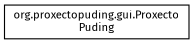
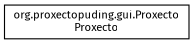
  digraph {
    rankdir=LR
    fontname="Fira Sans"
-   n1 [color=black fillcolor=white fontname="Fira Sans" fontsize=10 height=0.2 label="org.proxectopuding.gui.Proxecto\lPuding" shape=record style=filled width=0.4]
+   n1 [color=black fillcolor=white fontname="Fira Sans" fontsize=10 height=0.2 label="org.proxectopuding.gui.Proxecto\lProxecto" shape=record style=filled width=0.4]
  }
